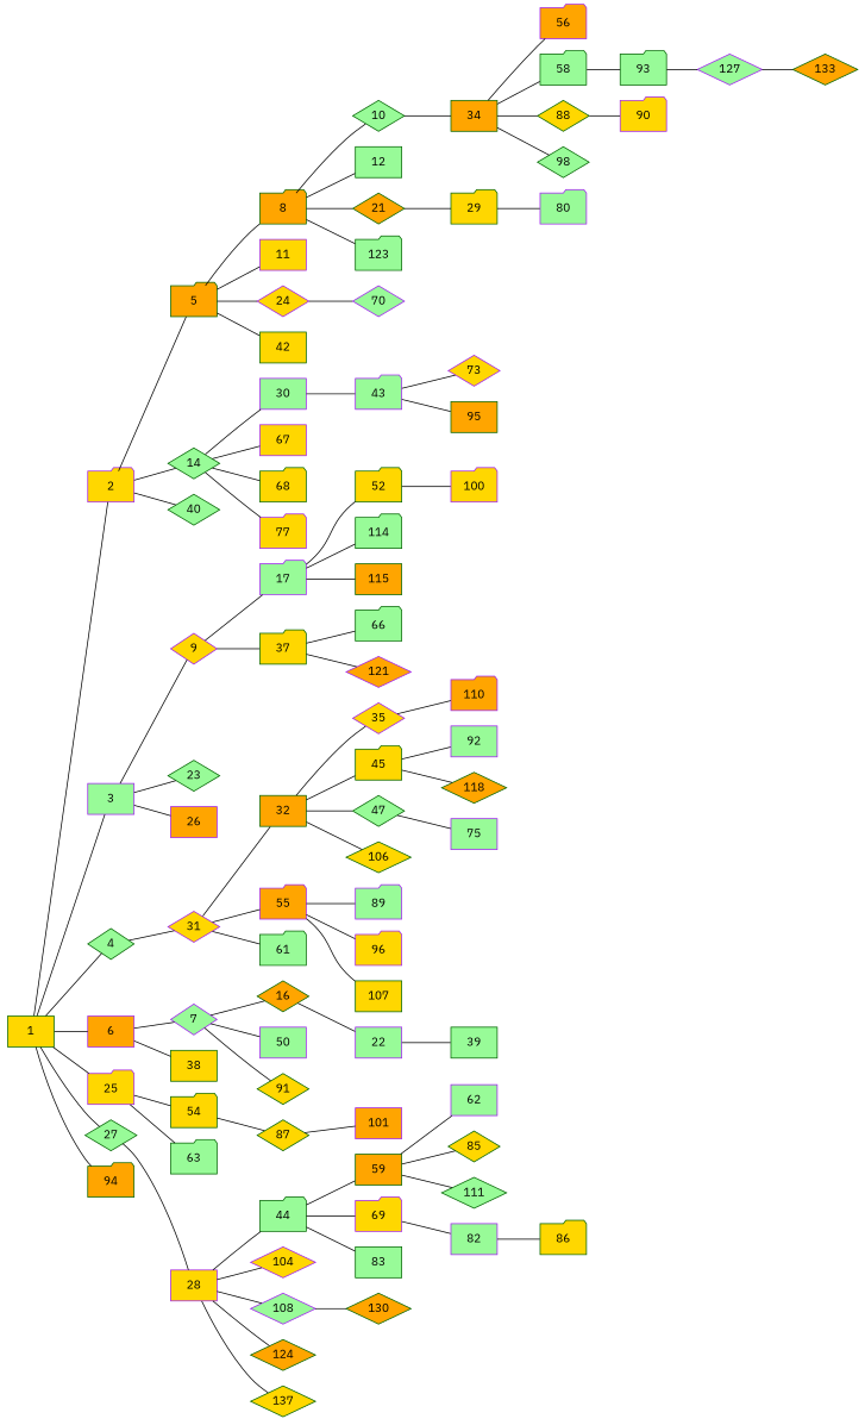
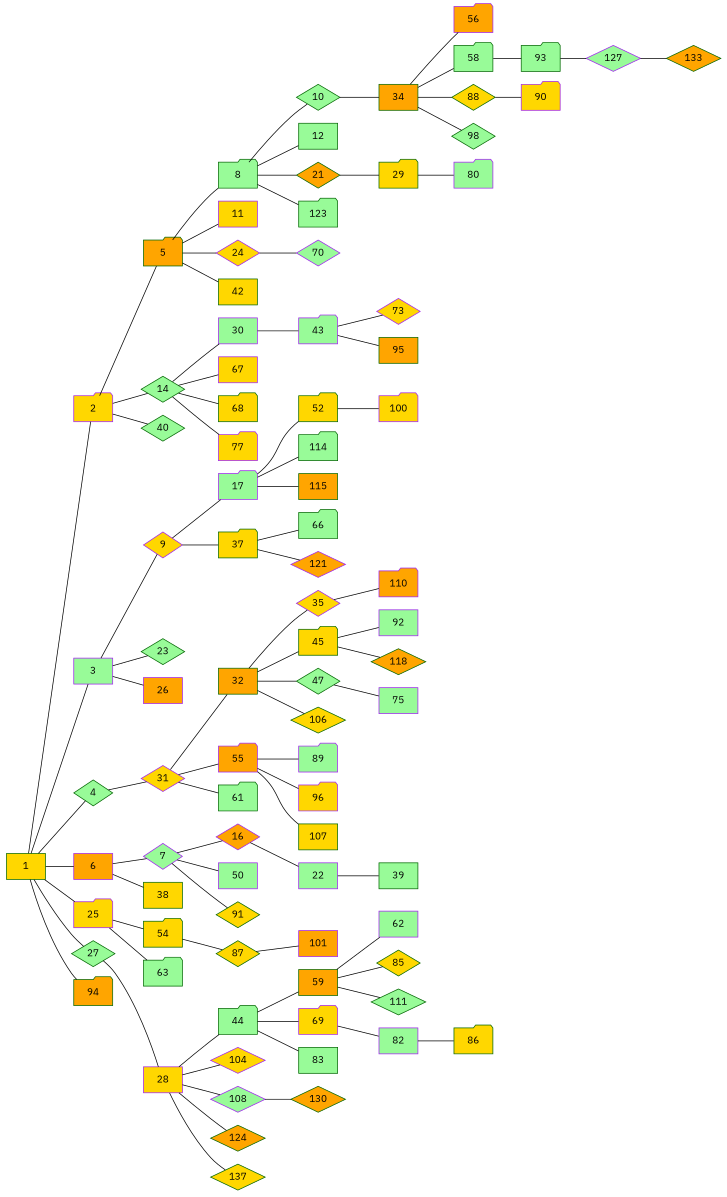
  graph {
    fontname="IBM Plex Sans"
    rankdir=LR
    node [color=darkgreen fillcolor=palegreen fontname="IBM Plex Sans" shape=folder style=filled]
    edge [fontname="IBM Plex Sans"]
    1 [fillcolor=gold shape=box super="+71"]
    2 [color=purple fillcolor=gold super="+13"]
    3 [color=purple shape=box super="+46"]
    4 [shape=diamond]
    6 [color=purple fillcolor=orange shape=box super="+20"]
    25 [color=purple fillcolor=gold super="+36"]
    27 [shape=diamond super="+109"]
    94 [fillcolor=orange]
    5 [fillcolor=orange super="+18"]
    14 [shape=diamond super="+53"]
    40 [shape=diamond]
    9 [color=purple fillcolor=gold shape=diamond super="+99"]
    23 [shape=diamond]
    26 [color=purple fillcolor=orange shape=box]
    31 [color=purple fillcolor=gold shape=diamond super="+33"]
    7 [color=purple shape=diamond super="+65"]
    38 [fillcolor=gold shape=box]
    54 [fillcolor=gold]
    63 [super="+79"]
    28 [color=purple fillcolor=gold shape=box super="+122"]
-   8 [fillcolor=orange super="+76"]
+   8 [super="+76"]
    11 [color=purple fillcolor=gold shape=box super="+15"]
    24 [color=purple fillcolor=gold shape=diamond super="+81"]
    42 [fillcolor=gold shape=box]
    30 [color=purple shape=box]
    67 [color=purple fillcolor=gold shape=box super="+78"]
    68 [fillcolor=gold super="+102"]
    77 [color=purple fillcolor=gold]
    17 [color=purple super="+19"]
    37 [fillcolor=gold super="+57"]
    32 [fillcolor=orange shape=box super="+105"]
    55 [color=purple fillcolor=orange super="+72"]
    61
    10 [shape=diamond super="+74"]
    12 [shape=box super="+103"]
    21 [fillcolor=orange shape=diamond super="+41"]
    123
    70 [color=purple shape=diamond super="+116"]
-   16 [fillcolor=orange shape=diamond super="+48"]
+   16 [color=purple fillcolor=orange shape=diamond super="+48"]
    50 [color=purple shape=box]
    91 [fillcolor=gold shape=diamond]
    22 [color=purple shape=box super="+136"]
    34 [fillcolor=orange shape=box super="+51"]
    29 [fillcolor=gold]
    52 [fillcolor=gold super="+134"]
    114
    115 [fillcolor=orange shape=box]
    66
    121 [color=purple fillcolor=orange shape=diamond]
    56 [color=purple fillcolor=orange]
    58 [super="+64"]
    88 [fillcolor=gold shape=diamond super="+119"]
    98 [shape=diamond]
    43 [color=purple super="+60"]
    39 [shape=box super="+84"]
    100 [color=purple fillcolor=gold super="+120"]
    80 [color=purple]
    87 [fillcolor=gold shape=diamond super="+129"]
    44 [super="+49"]
    104 [color=purple fillcolor=gold shape=diamond]
    108 [color=purple shape=diamond super="+113"]
    124 [fillcolor=orange shape=diamond]
    137 [fillcolor=gold shape=diamond]
    59 [fillcolor=orange shape=box super="+126"]
    69 [color=purple fillcolor=gold]
    83 [shape=box]
    130 [fillcolor=orange shape=diamond]
    73 [color=purple fillcolor=gold shape=diamond super="+132"]
    95 [fillcolor=orange shape=box]
    35 [color=purple fillcolor=gold shape=diamond super="+117"]
    45 [fillcolor=gold super="+97"]
    47 [shape=diamond]
    106 [fillcolor=gold shape=diamond]
    89 [color=purple]
    96 [color=purple fillcolor=gold]
    107 [fillcolor=gold shape=box]
    110 [color=purple fillcolor=orange]
    92 [color=purple shape=box]
    118 [fillcolor=orange shape=diamond]
    75 [color=purple shape=box]
    93 [super="+112"]
    90 [color=purple fillcolor=gold super="+135"]
    62 [color=purple shape=box]
    85 [fillcolor=gold shape=diamond]
    111 [shape=diamond]
    82 [color=purple shape=box super="+131"]
    101 [color=purple fillcolor=orange shape=box]
    127 [color=purple shape=diamond]
    86 [fillcolor=gold super="+128"]
    133 [fillcolor=orange shape=diamond]
    1 -- 2
    1 -- 3
    1 -- 4
    1 -- 6
    1 -- 25
    1 -- 27
    1 -- 94
    2 -- 5
    2 -- 14
    2 -- 40
    3 -- 9
    3 -- 23
    3 -- 26
    4 -- 31
    6 -- 7
    6 -- 38
    25 -- 54
    25 -- 63
    27 -- 28
    5 -- 8
    5 -- 11
    5 -- 24
    5 -- 42
    14 -- 30
    14 -- 67
    14 -- 68
    14 -- 77
    9 -- 17
    9 -- 37
    31 -- 32
    31 -- 55
    31 -- 61
    7 -- 16
    7 -- 50
    7 -- 91
    54 -- 87
    28 -- 44
    28 -- 104
    28 -- 108
    28 -- 124
    28 -- 137
    8 -- 10
    8 -- 12
    8 -- 21
    8 -- 123
    24 -- 70
    30 -- 43
    17 -- 52
    17 -- 114
    17 -- 115
    37 -- 66
    37 -- 121
    32 -- 35
    32 -- 45
    32 -- 47
    32 -- 106
    55 -- 89
    55 -- 96
    55 -- 107
    10 -- 34
    21 -- 29
    16 -- 22
    22 -- 39
    34 -- 56
    34 -- 58
    34 -- 88
    34 -- 98
    29 -- 80
    52 -- 100
    58 -- 93
    88 -- 90
    43 -- 73
    43 -- 95
    87 -- 101
    44 -- 59
    44 -- 69
    44 -- 83
    108 -- 130
    59 -- 62
    59 -- 85
    59 -- 111
    69 -- 82
    35 -- 110
    45 -- 92
    45 -- 118
    47 -- 75
    93 -- 127
    82 -- 86
    127 -- 133
  }
